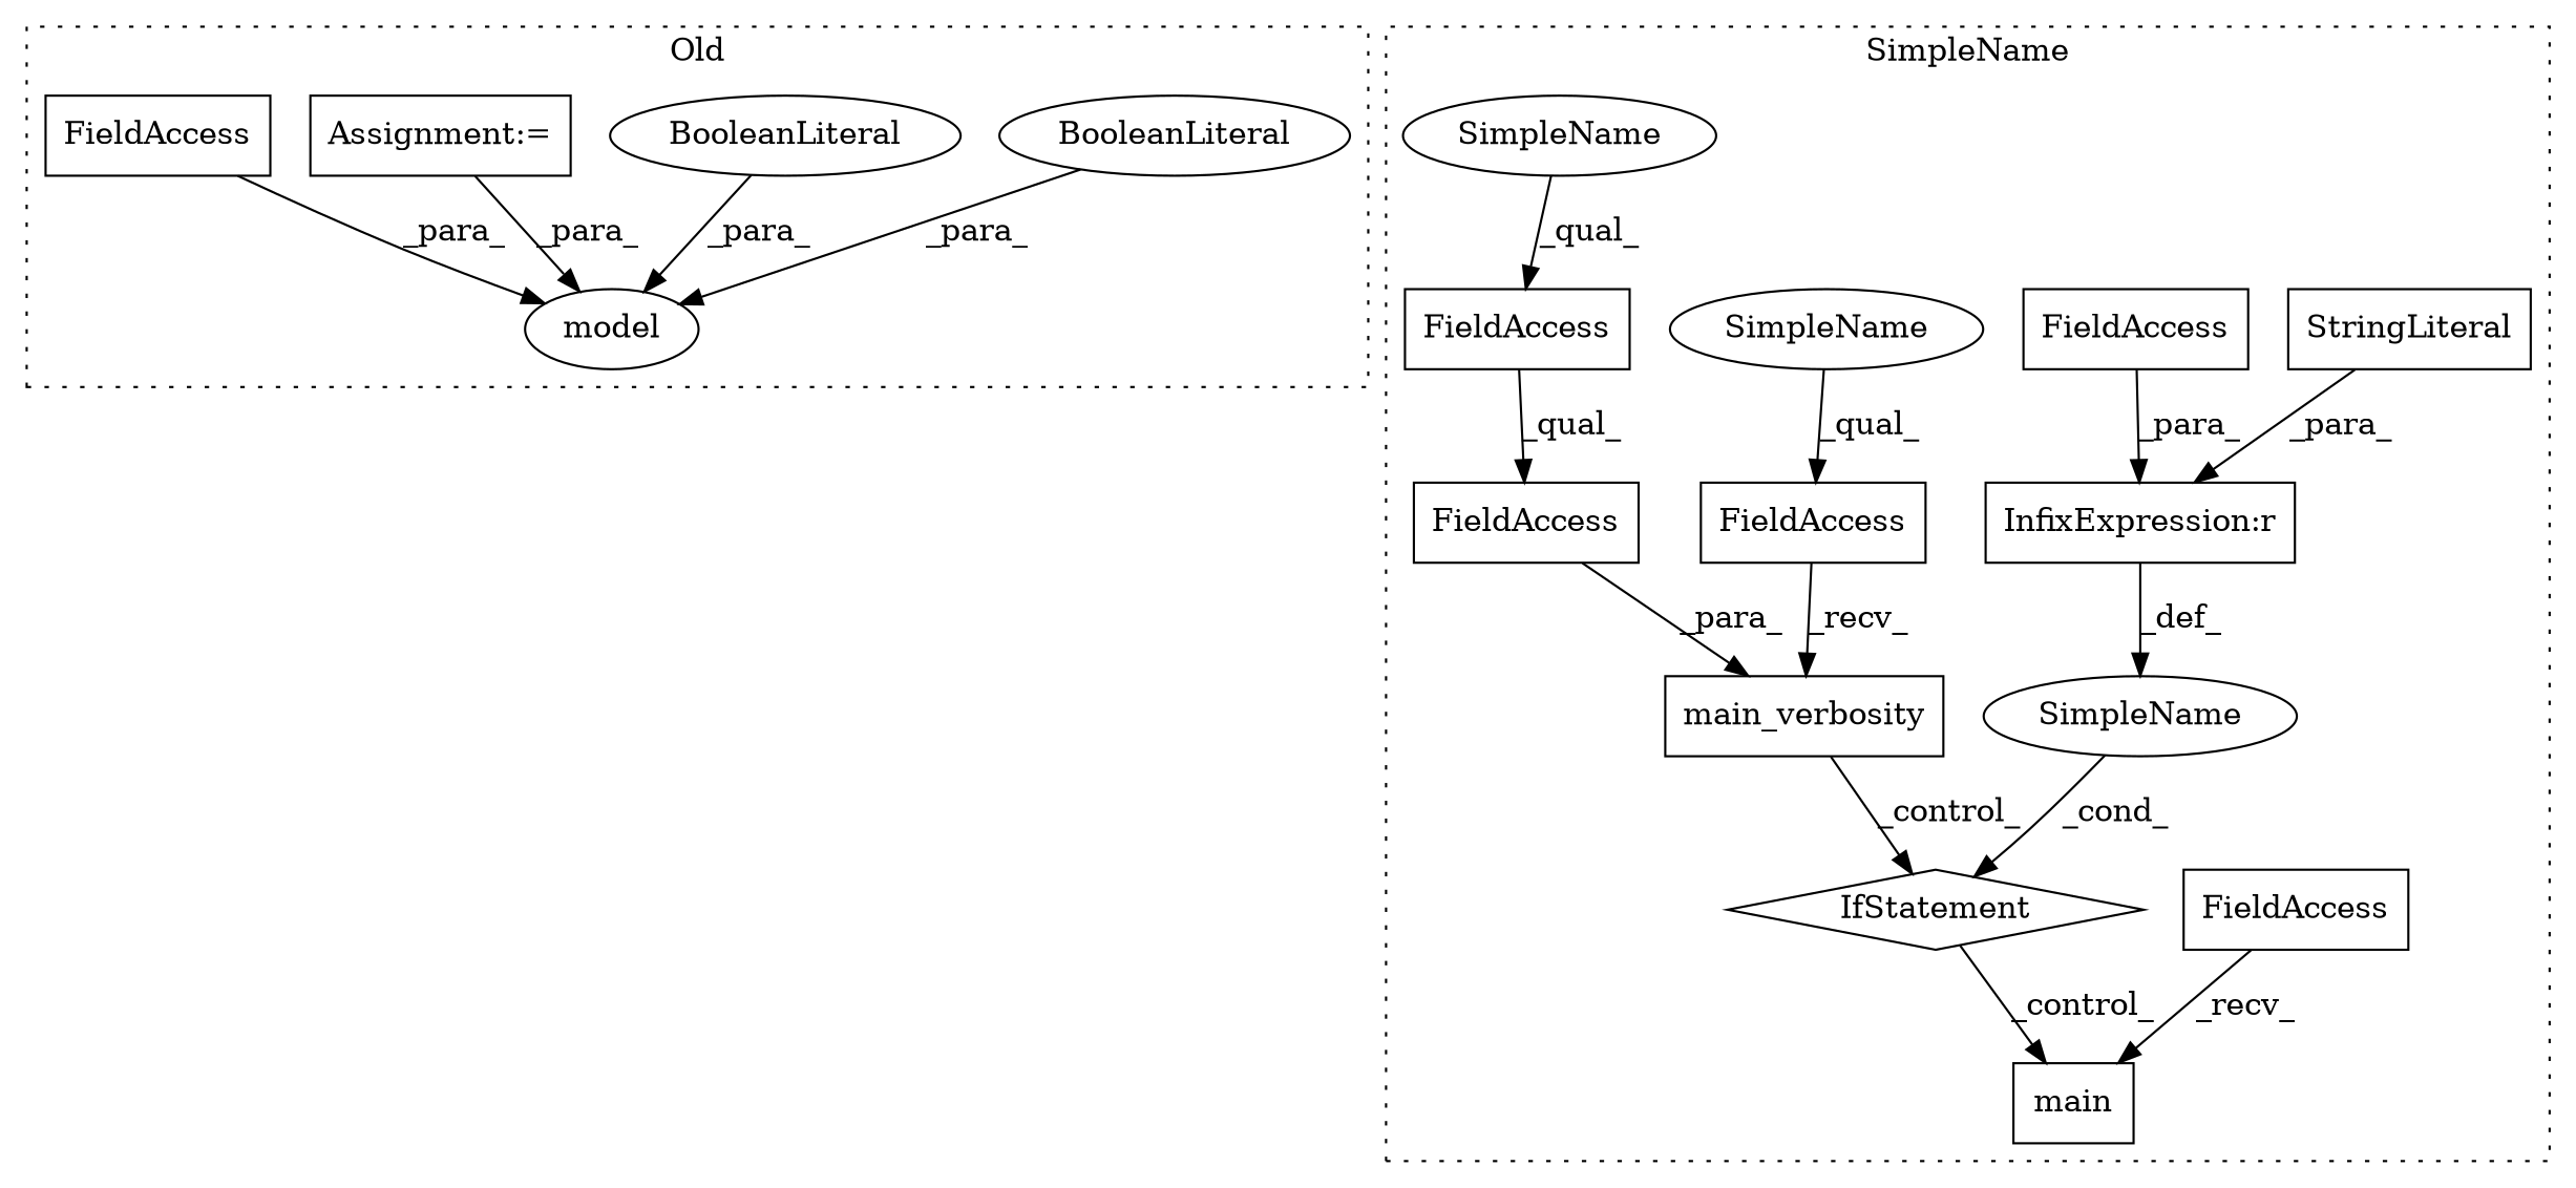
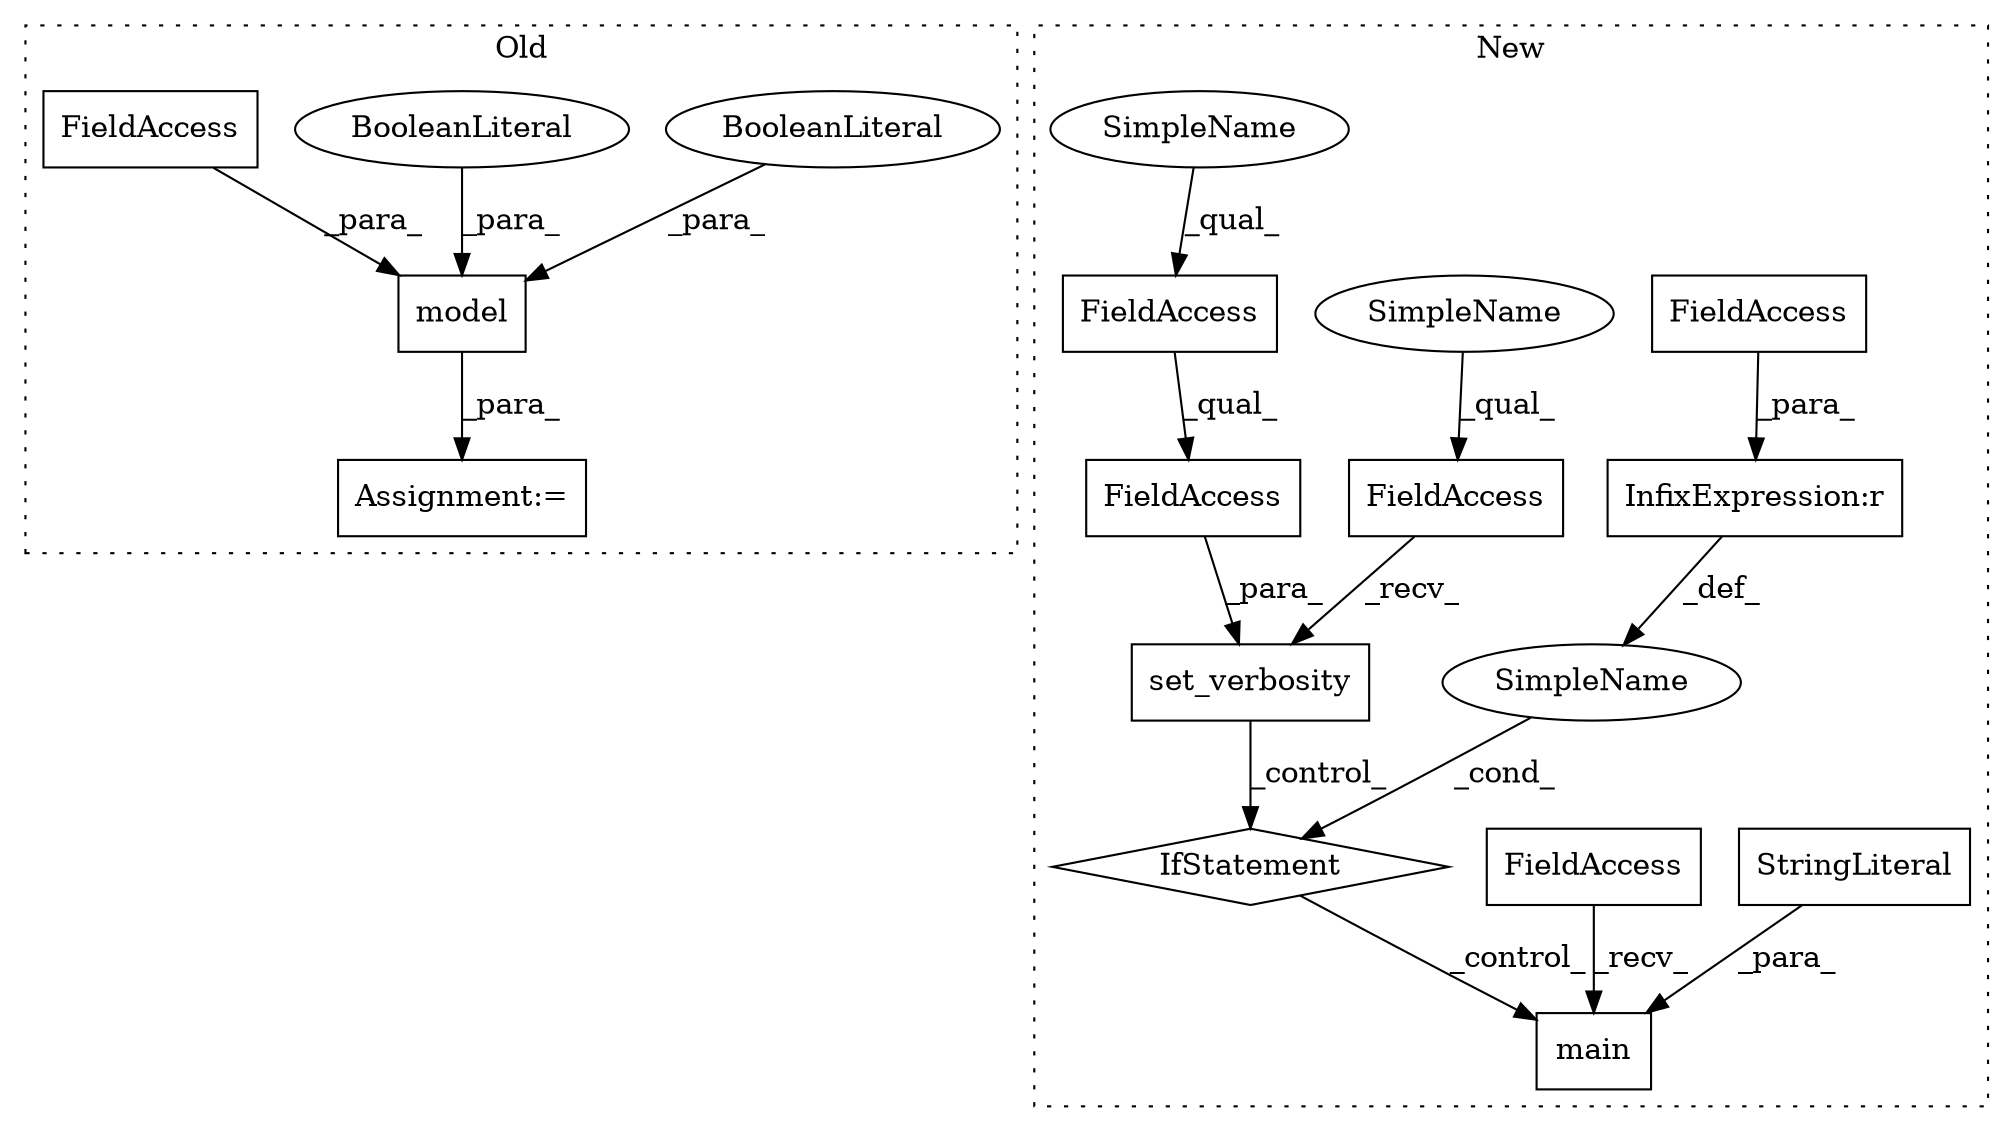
  digraph {
    node [a=22 l=10 s=2413 shape=box]
-   n1 [a=32 l="6,1" label=model s="1031,1049" shape=ellipse]
+   n1 [a=32 l="6,1" label=model s="1031,1049"]
    n2 [a=9 l=4 label=BooleanLiteral s=1039 shape=ellipse]
    n3 [a=9 l=5 label=BooleanLiteral s=1044 shape=ellipse]
    n4 [a=7 l=1 label="Assignment:=" s=1030]
    n5 [l=1 label=FieldAccess s=1037]
    n6 [a=32 l=6 label=main s=2455]
    n7 [a=42 label=SimpleName shape=ellipse l="" s=""]
-   n8 [a=32 l="14,1" label=main_verbosity s="2399,2437"]
+   n8 [a=32 l="14,1" label=set_verbosity s="2399,2437"]
    n9 [a=27 l=4 label="InfixExpression:r" s=2356]
    n10 [a=45 label=StringLiteral s=2360]
    n11 [l=18 label=FieldAccess s=2380]
    n12 [l=18 label=FieldAccess]
    n13 [l=8 label=FieldAccess s=2348]
    n14 [l=8 label=FieldAccess s=2446]
    n15 [l=24 label=FieldAccess]
    n16 [a=25 l="4,2" label=IfStatement s="2344,2370" shape=diamond]
    n17 [a=42 label=SimpleName s=2380 shape=ellipse]
    n18 [a=42 label=SimpleName shape=ellipse]
    subgraph cluster_1 {
      label=Old
      style=dotted
      n1
      n2
      n3
      n4
      n5
    }
    subgraph cluster_2 {
-     label=SimpleName
+     label=New
      style=dotted
      n6
      n7
      n8
      n9
      n10
      n11
      n12
      n13
      n14
      n15
      n16
      n17
      n18
    }
-   n4 -> n1 [label=_para_]
+   n1 -> n4 [label=_para_]
    n2 -> n1 [label=_para_]
    n3 -> n1 [label=_para_]
    n5 -> n1 [label=_para_]
    n7 -> n16 [label=_cond_]
    n8 -> n16 [label=_control_]
    n9 -> n7 [label=_def_]
-   n10 -> n9 [label=_para_]
+   n10 -> n6 [label=_para_]
    n11 -> n8 [label=_recv_]
    n12 -> n15 [label=_qual_]
    n13 -> n9 [label=_para_]
    n14 -> n6 [label=_recv_]
    n15 -> n8 [label=_para_]
    n16 -> n6 [label=_control_]
    n17 -> n11 [label=_qual_]
    n18 -> n12 [label=_qual_]
  }
